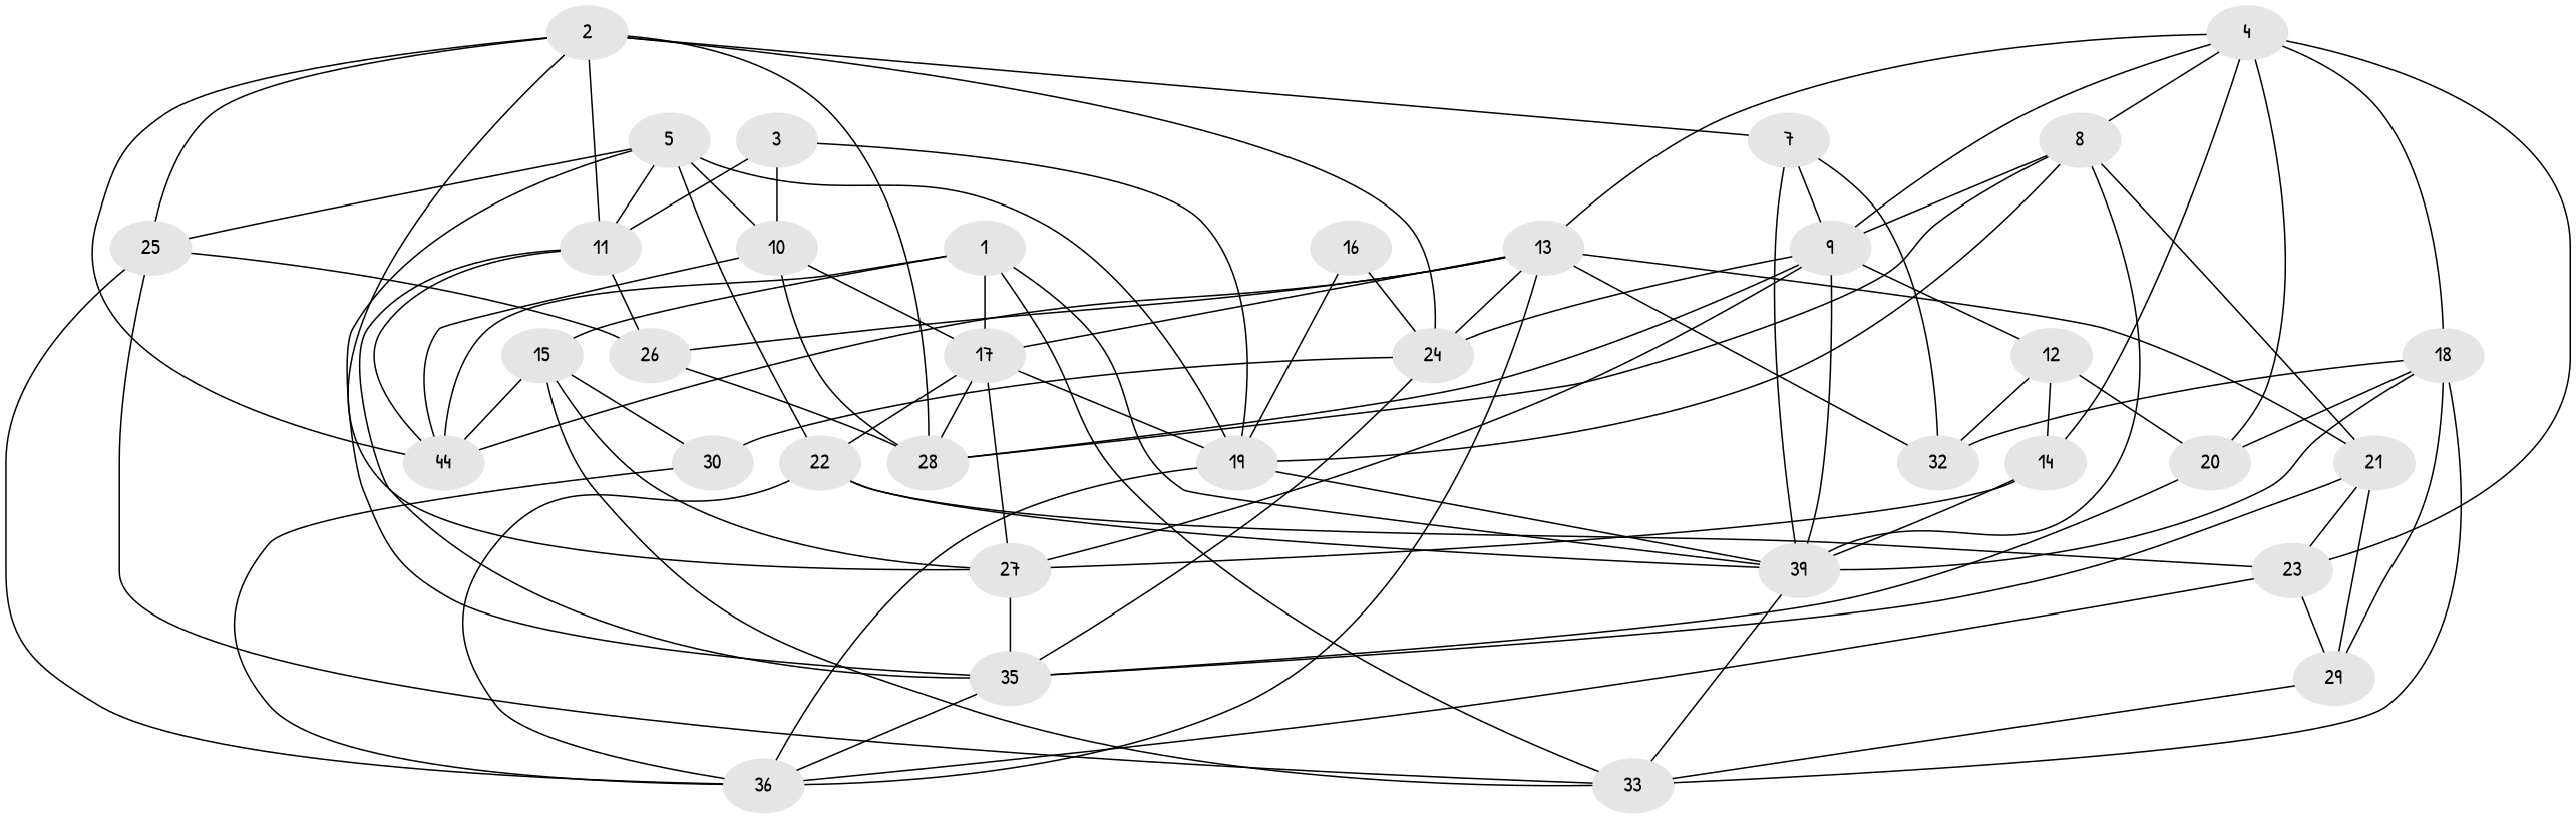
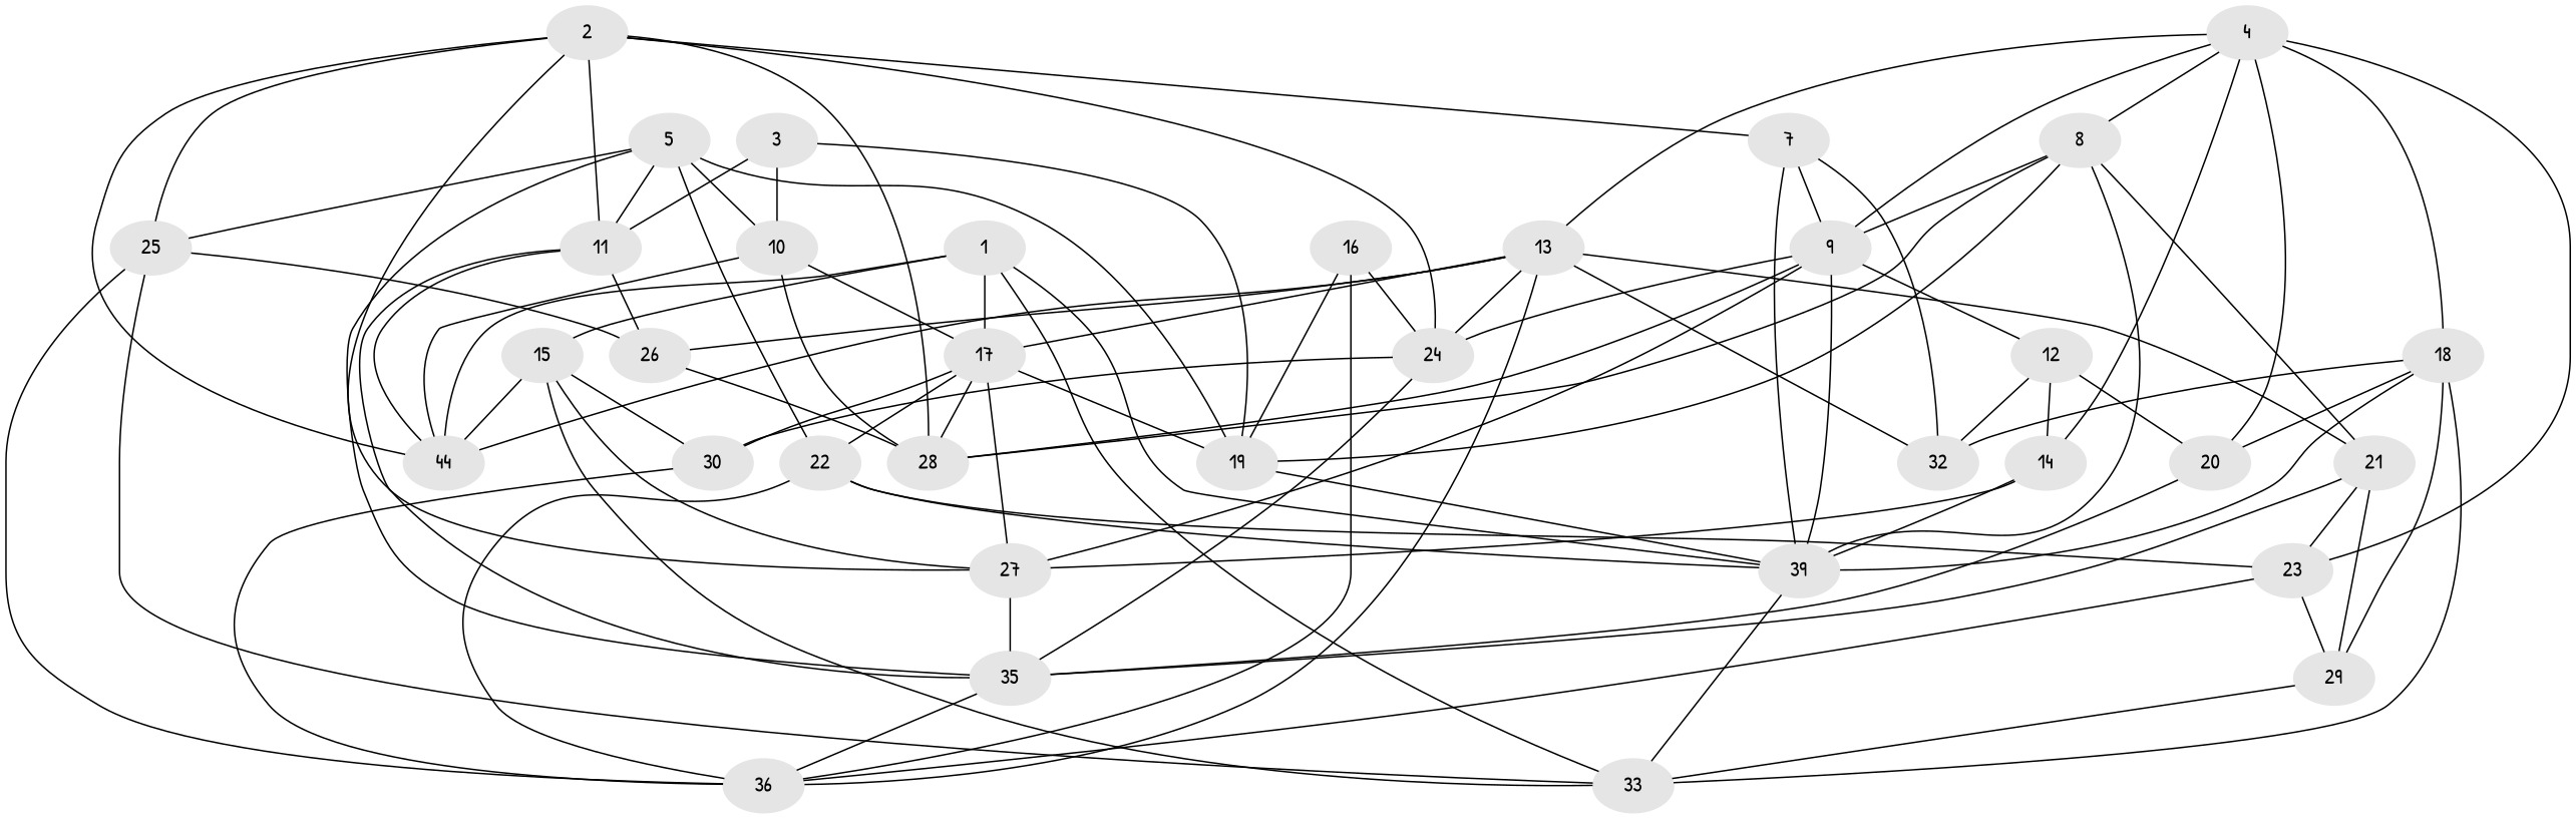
  graph {
    fontname="Patrick Hand"
    node [color=gray90 fontname="Patrick Hand" style=filled]
    edge [fontname="Patrick Hand" weight=1.0]
    1
    15
    17
    n4 [label=39]
    33
    n6 [label=44]
    27
    30
    28
    19
    22
    2
    7
    11
    24
    25
    9
    32
    35
    26
    36
    3
    10
    4
    8
    13
    14
    18
    20
    23
    21
    12
    29
    5
    16
    1 -- 15
    1 -- 17
    1 -- n4
    1 -- 33
    1 -- n6
    15 -- 33
    15 -- n6
    15 -- 27
    15 -- 30
    17 -- 27
+   17 -- 30
    17 -- 28
    17 -- 19
    17 -- 22
    n4 -- 33
    27 -- 35 [weight=2.0]
    30 -- 36
    19 -- n4
    22 -- n4
    22 -- 36
    22 -- 23
    2 -- n6
    2 -- 27
    2 -- 28
    2 -- 7
    2 -- 11
    2 -- 24
    2 -- 25
    7 -- n4
    7 -- 9
    7 -- 32
    11 -- n6
    11 -- 35
    11 -- 26
    24 -- 30
    24 -- 35
    25 -- 33
    25 -- 26
    25 -- 36
    9 -- n4
    9 -- 27
    9 -- 28
    9 -- 24
    9 -- 12
    35 -- 36
    26 -- 28
    3 -- 19
    3 -- 11
    3 -- 10
    10 -- 17
    10 -- n6
    10 -- 28 [weight=2.0]
    4 -- 9
    4 -- 8
    4 -- 13
    4 -- 14
    4 -- 18
    4 -- 20
    4 -- 23
    8 -- n4
    8 -- 28
    8 -- 19
    8 -- 9
    8 -- 21
    13 -- 17
    13 -- n6
    13 -- 24
    13 -- 32
    13 -- 26
    13 -- 36
    13 -- 21
    14 -- n4
    14 -- 27
    18 -- n4
    18 -- 33
    18 -- 32
    18 -- 20
    18 -- 29
    20 -- 35
    23 -- 36
    23 -- 29
    21 -- 35
    21 -- 23
    21 -- 29
    12 -- 32
    12 -- 14
    12 -- 20
    29 -- 33
    5 -- 19
    5 -- 22
    5 -- 11
    5 -- 25
    5 -- 35
    5 -- 10
    16 -- 19
    16 -- 24
-   19 -- 36
+   16 -- 36
  }
